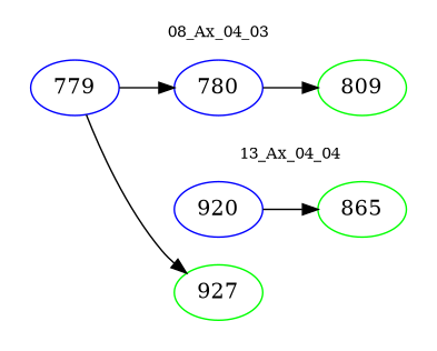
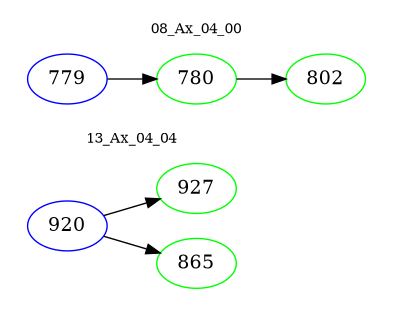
  digraph {
    rankdir=LR
    node [color=green]
    edge [color=black]
    n1 [color=blue label=920]
    n2 [label=865]
    n3 [label=927]
    n4 [color=blue label=779]
-   n5 [color=blue label=780]
-   n6 [label=809]
+   n5 [label=780]
+   n6 [label=802]
    subgraph cluster_1 {
      color=white
      fontsize=10
      label="13_Ax_04_04"
      n1
      n2
      n3
    }
    subgraph cluster_2 {
      color=white
      fontsize=10
-     label="08_Ax_04_03"
+     label="08_Ax_04_00"
      n4
      n5
      n6
    }
    n1 -> n2
-   n4 -> n3
+   n1 -> n3
    n4 -> n5
    n5 -> n6
  }
